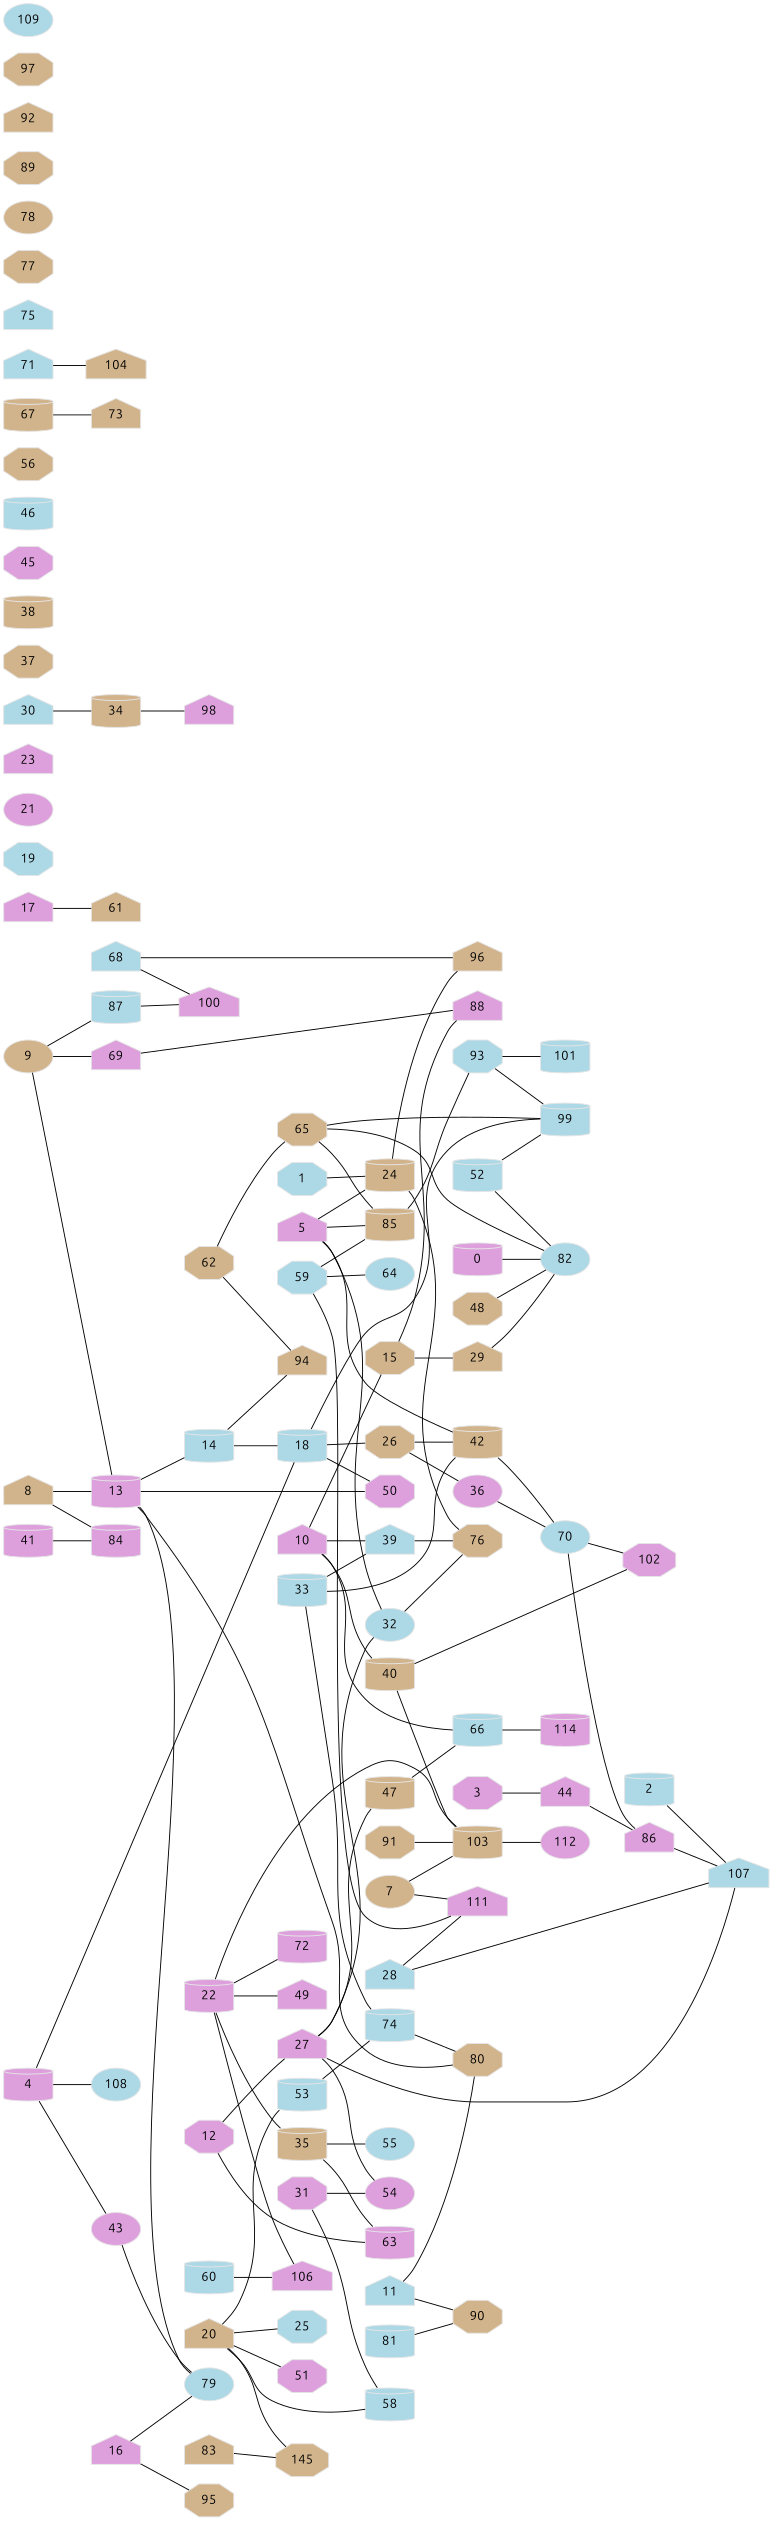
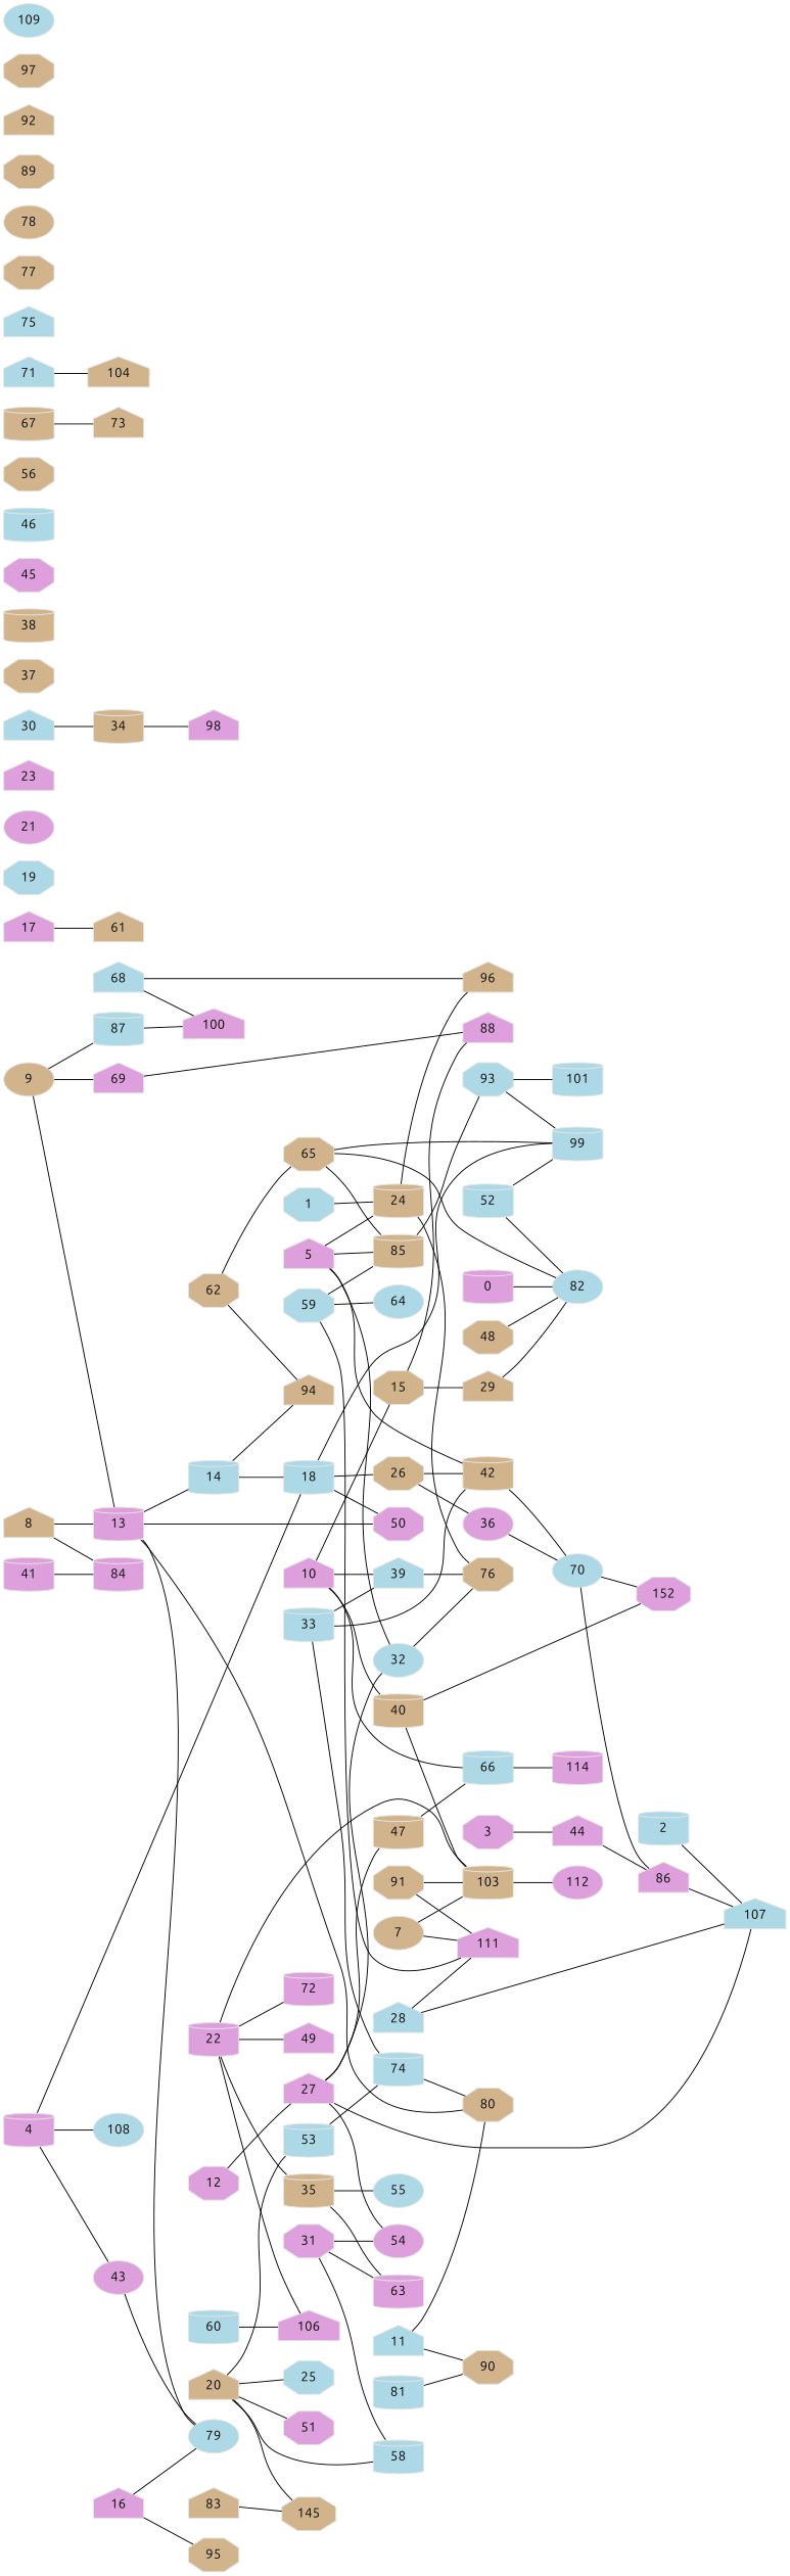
  graph {
    fontname=Ubuntu
    rankdir=LR
    node [color=gray90 fillcolor=tan fontname=Ubuntu shape=cylinder style=filled]
    edge [fontname=Ubuntu]
    1 [fillcolor=lightblue shape=octagon]
    24
    76 [shape=octagon]
    96 [shape=house]
    2 [fillcolor=lightblue]
    107 [fillcolor=lightblue shape=house]
    3 [fillcolor=plum shape=octagon]
    44 [fillcolor=plum shape=house]
    86 [fillcolor=plum shape=house]
    4 [fillcolor=plum]
    18 [fillcolor=lightblue]
    43 [fillcolor=plum shape=ellipse]
    108 [fillcolor=lightblue shape=ellipse]
    50 [fillcolor=plum shape=octagon]
    26 [shape=octagon]
    99 [fillcolor=lightblue]
    79 [fillcolor=lightblue shape=ellipse]
    5 [fillcolor=plum shape=house]
    32 [fillcolor=lightblue shape=ellipse]
    42
    85
    70 [fillcolor=lightblue shape=ellipse]
    93 [fillcolor=lightblue shape=octagon]
    n24 [fillcolor=plum label=0]
    82 [fillcolor=lightblue shape=ellipse]
    7 [shape=ellipse]
    103
    111 [fillcolor=plum shape=house]
    112 [fillcolor=plum shape=ellipse]
    8 [shape=house]
    13 [fillcolor=plum]
    84 [fillcolor=plum]
    80 [shape=octagon]
    14 [fillcolor=lightblue]
    9 [shape=ellipse]
    69 [fillcolor=plum shape=house]
    87 [fillcolor=lightblue]
    88 [fillcolor=plum shape=house]
    100 [fillcolor=plum shape=house]
    10 [fillcolor=plum shape=house]
    15 [shape=octagon]
    39 [fillcolor=lightblue shape=house]
    40
    66 [fillcolor=lightblue]
    29 [shape=house]
-   102 [fillcolor=plum shape=octagon]
+   102 [fillcolor=plum shape=octagon label=152]
    n47 [fillcolor=plum label=114]
    11 [fillcolor=lightblue shape=house]
    90 [shape=octagon]
    12 [fillcolor=plum shape=octagon]
    27 [fillcolor=plum shape=house]
    63 [fillcolor=plum]
    47
    54 [fillcolor=plum shape=ellipse]
    94 [shape=house]
    95 [shape=octagon]
    16 [fillcolor=plum shape=house]
    17 [fillcolor=plum shape=house]
    61 [shape=house]
    36 [fillcolor=plum shape=ellipse]
    19 [fillcolor=lightblue shape=octagon]
    20 [shape=house]
    25 [fillcolor=lightblue shape=octagon]
    51 [fillcolor=plum shape=octagon]
    53 [fillcolor=lightblue]
    58 [fillcolor=lightblue]
    n67 [label=145 shape=octagon]
    74 [fillcolor=lightblue]
    21 [fillcolor=plum shape=ellipse]
    22 [fillcolor=plum]
    35
    49 [fillcolor=plum shape=house]
    72 [fillcolor=plum]
    106 [fillcolor=plum shape=house]
    55 [fillcolor=lightblue shape=ellipse]
    23 [fillcolor=plum shape=house]
    28 [fillcolor=lightblue shape=house]
    30 [fillcolor=lightblue shape=house]
    34
    98 [fillcolor=plum shape=house]
    31 [fillcolor=plum shape=octagon]
    33 [fillcolor=lightblue]
    37 [shape=octagon]
    38
    41 [fillcolor=plum]
    45 [fillcolor=plum shape=octagon]
    46 [fillcolor=lightblue]
    48 [shape=octagon]
    52 [fillcolor=lightblue]
    56 [shape=octagon]
    60 [fillcolor=lightblue]
    59 [fillcolor=lightblue shape=octagon]
    64 [fillcolor=lightblue shape=ellipse]
    62 [shape=octagon]
    65 [shape=octagon]
    73 [shape=house]
    67
    68 [fillcolor=lightblue shape=house]
    71 [fillcolor=lightblue shape=house]
    104 [shape=house]
    75 [fillcolor=lightblue shape=house]
    77 [shape=octagon]
    78 [shape=ellipse]
    81 [fillcolor=lightblue]
    83 [shape=house]
    101 [fillcolor=lightblue]
    89 [shape=octagon]
    91 [shape=octagon]
    92 [shape=house]
    97 [shape=octagon]
    109 [fillcolor=lightblue shape=ellipse]
    1 -- 24
    24 -- 76
    24 -- 96
    2 -- 107
    3 -- 44
    44 -- 86
    86 -- 107
    4 -- 18
    4 -- 43
    4 -- 108
    18 -- 50
    18 -- 26
    18 -- 99
    43 -- 79
    26 -- 42
    26 -- 36
    5 -- 24
    5 -- 32
    5 -- 42
    5 -- 85
    32 -- 76
    42 -- 70
    85 -- 93
    70 -- 86
    70 -- 102
    93 -- 99
    93 -- 101
    n24 -- 82
    7 -- 103
    7 -- 111
    103 -- 112
    8 -- 13
    8 -- 84
    13 -- 50
    13 -- 79
    13 -- 80
    13 -- 14
    14 -- 18
    14 -- 94
    9 -- 13
    9 -- 69
    9 -- 87
    69 -- 88
    87 -- 100
    10 -- 15
    10 -- 39
    10 -- 40
    10 -- 66
    15 -- 88
    15 -- 29
    39 -- 76
    40 -- 103
    40 -- 102
    66 -- n47
    29 -- 82
    11 -- 80
    11 -- 90
    12 -- 27
-   12 -- 63
+   31 -- 63
    27 -- 107
    27 -- 32
    27 -- 47
    27 -- 54
    47 -- 66
    16 -- 79
    16 -- 95
    17 -- 61
    36 -- 70
    20 -- 25
    20 -- 51
    20 -- 53
    20 -- 58
    20 -- n67
    53 -- 74
    74 -- 80
    22 -- 103
    22 -- 35
    22 -- 49
    22 -- 72
    22 -- 106
    35 -- 63
    35 -- 55
    28 -- 107
    28 -- 111
    30 -- 34
    34 -- 98
    31 -- 54
    31 -- 58
    33 -- 42
    33 -- 39
    33 -- 74
    41 -- 84
    48 -- 82
    52 -- 99
    52 -- 82
    60 -- 106
    59 -- 85
    59 -- 111
    59 -- 64
    62 -- 94
    62 -- 65
    65 -- 99
    65 -- 85
    65 -- 82
    67 -- 73
    68 -- 96
    68 -- 100
    71 -- 104
    81 -- 90
    83 -- n67
    91 -- 103
+   91 -- 111
  }
